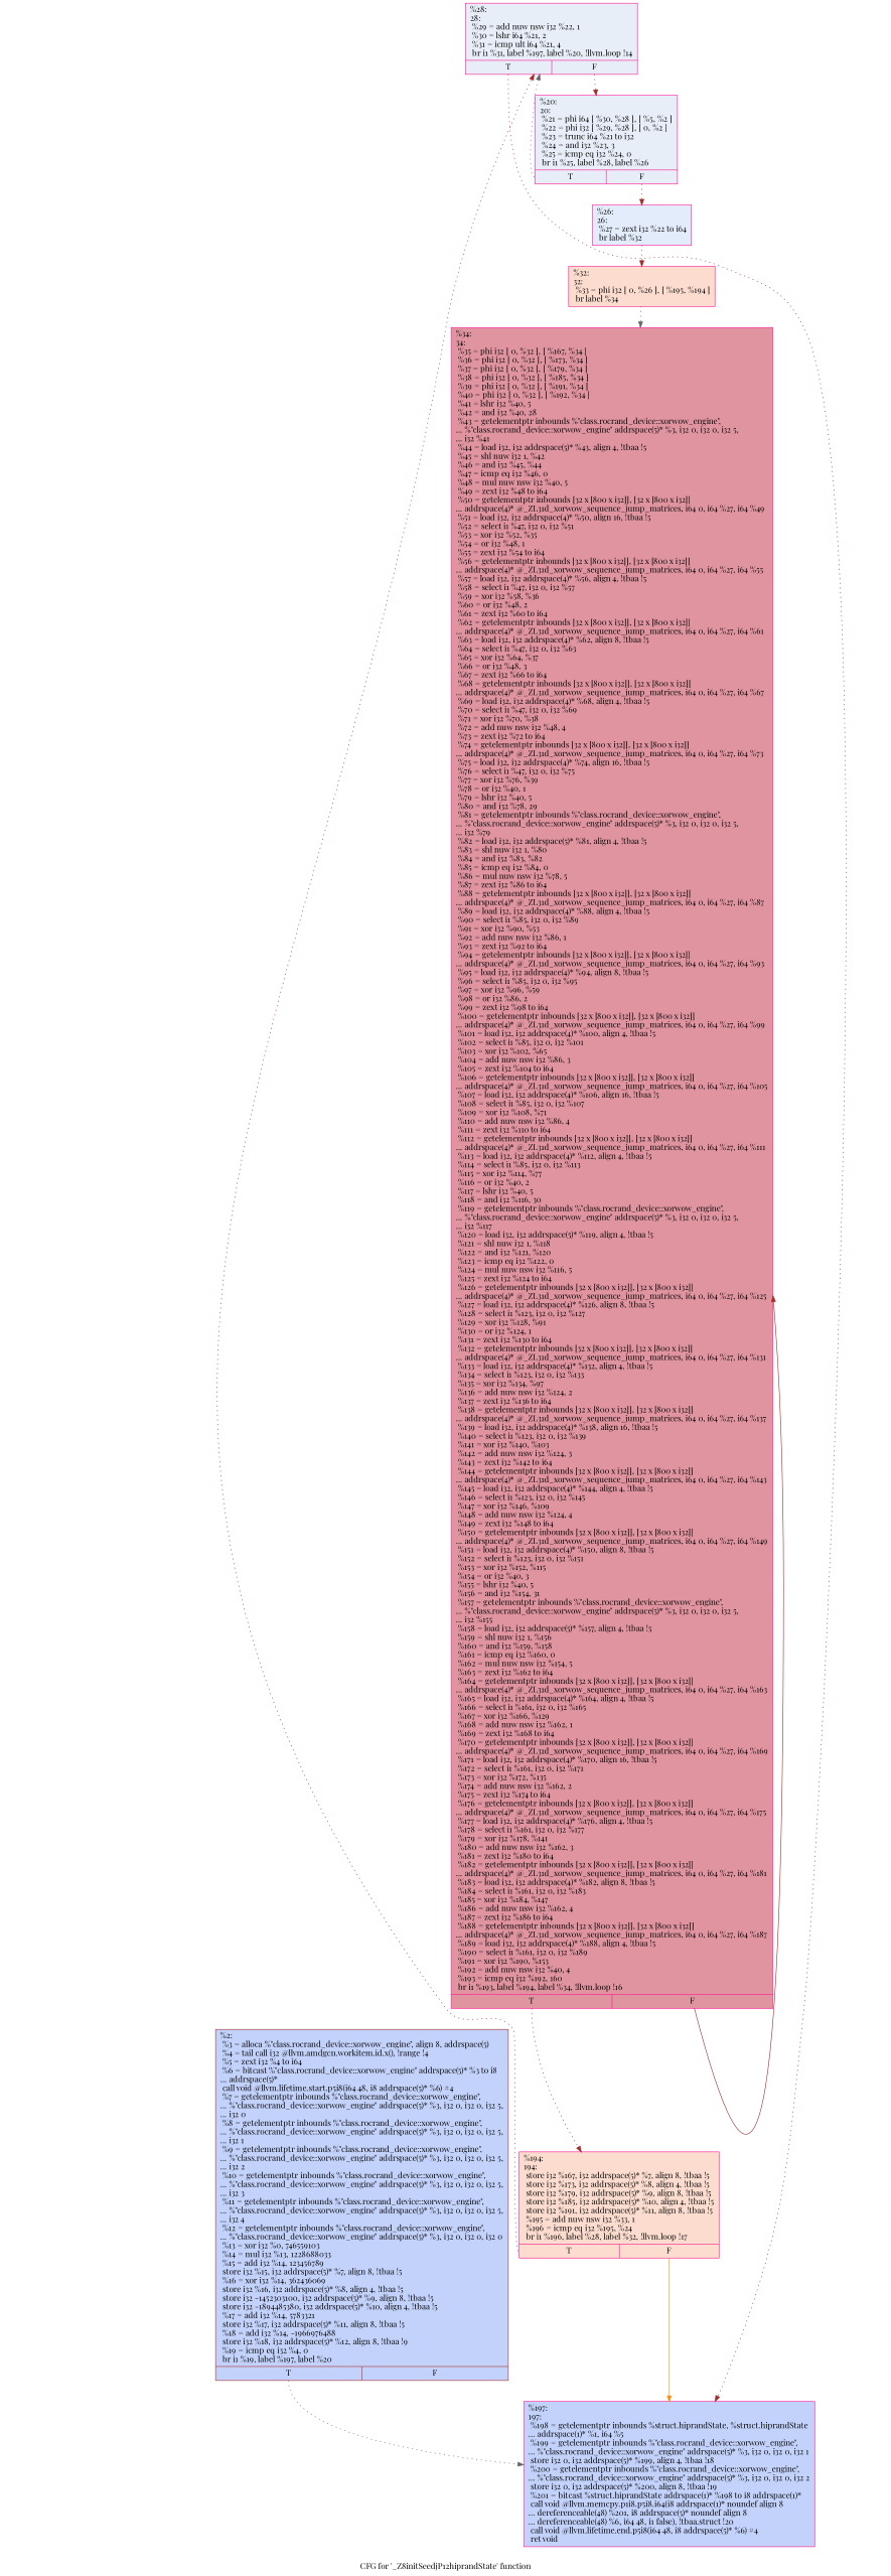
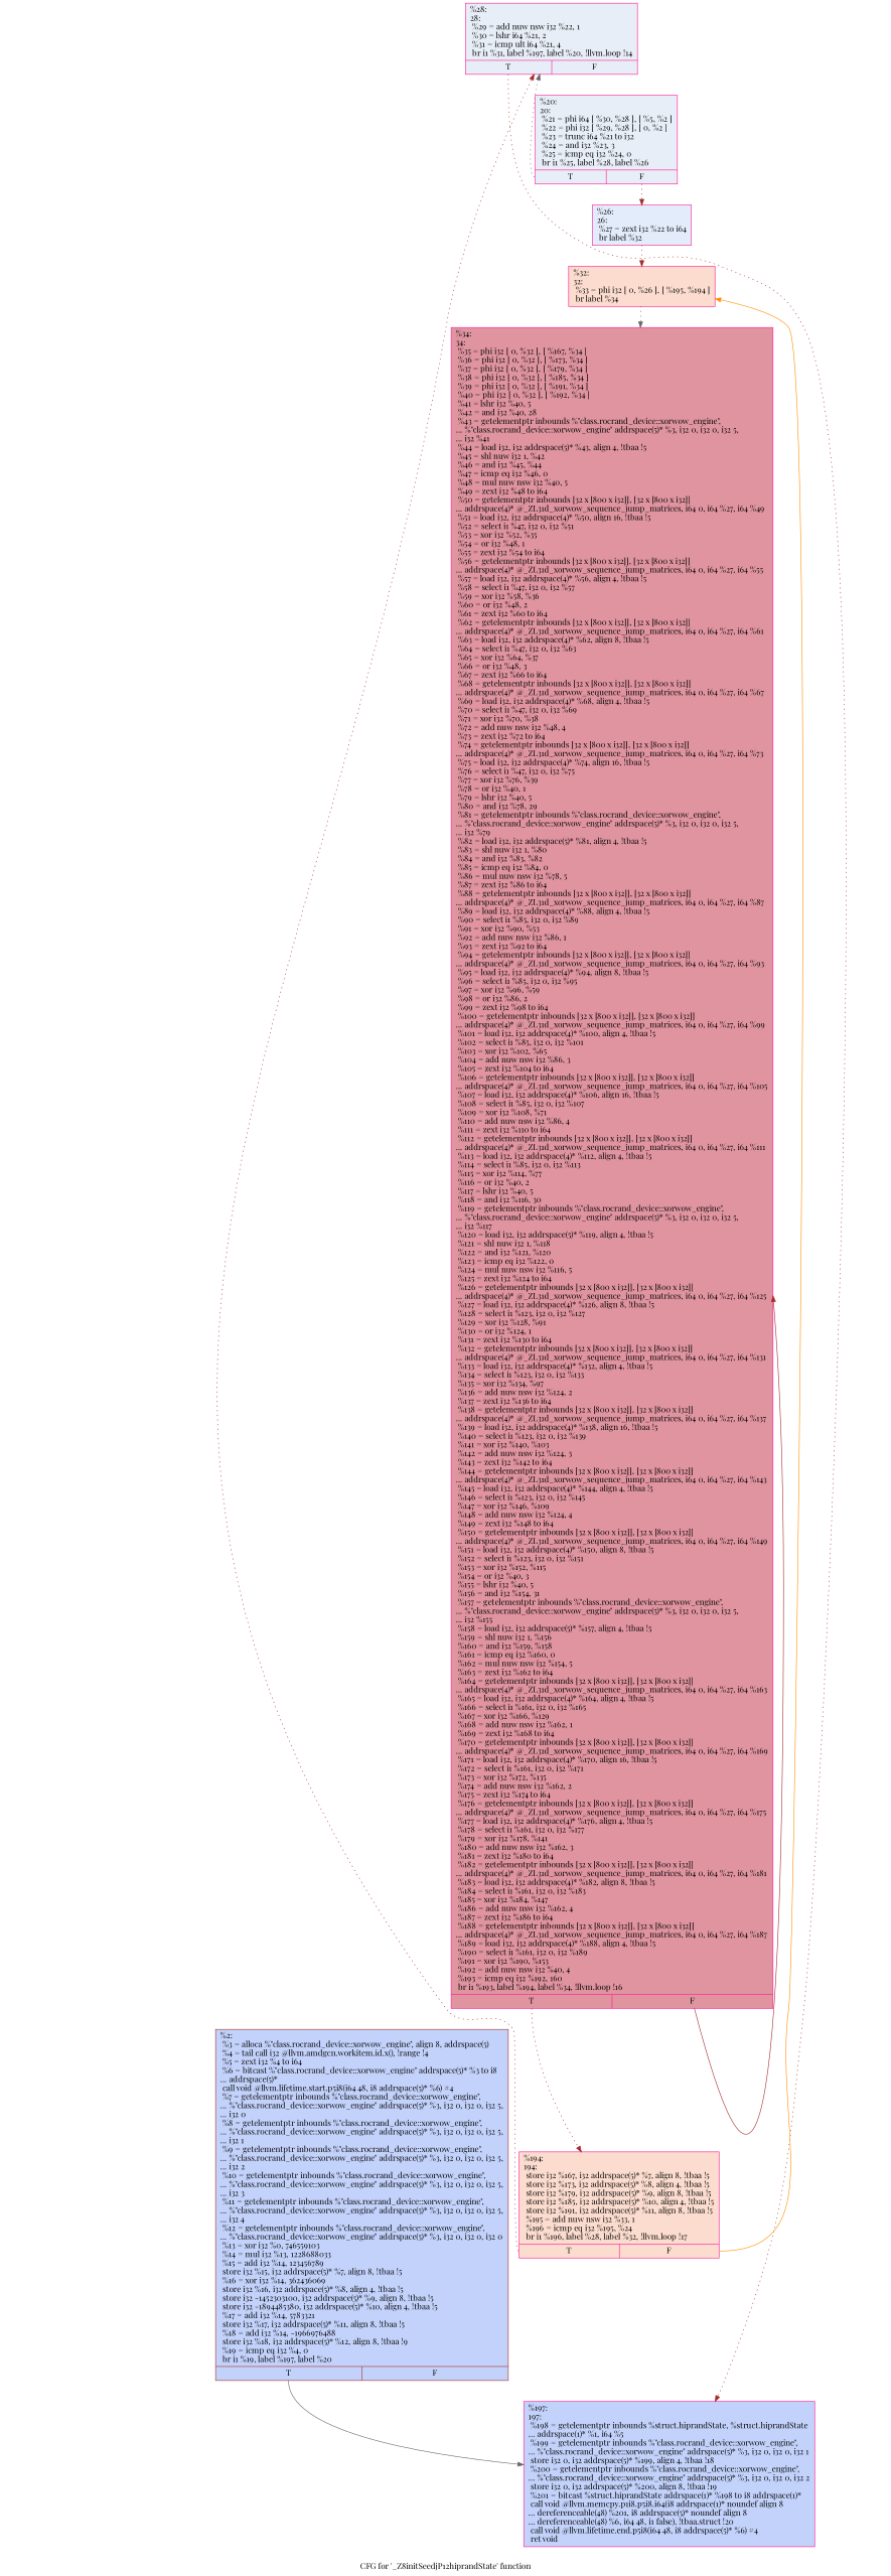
  digraph {
    fontname="Playfair Display"
    label="CFG for '_Z8initSeedjP12hiprandState' function"
    node [color=deeppink fillcolor="#779af770" fontname="Playfair Display" shape=record style=filled]
    edge [color=brown fontname="Playfair Display" style=dotted tailport=s0]
    n1 [color=brown label="{%2:\l  %3 = alloca %\"class.rocrand_device::xorwow_engine\", align 8, addrspace(5)\l  %4 = tail call i32 @llvm.amdgcn.workitem.id.x(), !range !4\l  %5 = zext i32 %4 to i64\l  %6 = bitcast %\"class.rocrand_device::xorwow_engine\" addrspace(5)* %3 to i8\l... addrspace(5)*\l  call void @llvm.lifetime.start.p5i8(i64 48, i8 addrspace(5)* %6) #4\l  %7 = getelementptr inbounds %\"class.rocrand_device::xorwow_engine\",\l... %\"class.rocrand_device::xorwow_engine\" addrspace(5)* %3, i32 0, i32 0, i32 5,\l... i32 0\l  %8 = getelementptr inbounds %\"class.rocrand_device::xorwow_engine\",\l... %\"class.rocrand_device::xorwow_engine\" addrspace(5)* %3, i32 0, i32 0, i32 5,\l... i32 1\l  %9 = getelementptr inbounds %\"class.rocrand_device::xorwow_engine\",\l... %\"class.rocrand_device::xorwow_engine\" addrspace(5)* %3, i32 0, i32 0, i32 5,\l... i32 2\l  %10 = getelementptr inbounds %\"class.rocrand_device::xorwow_engine\",\l... %\"class.rocrand_device::xorwow_engine\" addrspace(5)* %3, i32 0, i32 0, i32 5,\l... i32 3\l  %11 = getelementptr inbounds %\"class.rocrand_device::xorwow_engine\",\l... %\"class.rocrand_device::xorwow_engine\" addrspace(5)* %3, i32 0, i32 0, i32 5,\l... i32 4\l  %12 = getelementptr inbounds %\"class.rocrand_device::xorwow_engine\",\l... %\"class.rocrand_device::xorwow_engine\" addrspace(5)* %3, i32 0, i32 0, i32 0\l  %13 = xor i32 %0, 746559103\l  %14 = mul i32 %13, 1228688033\l  %15 = add i32 %14, 123456789\l  store i32 %15, i32 addrspace(5)* %7, align 8, !tbaa !5\l  %16 = xor i32 %14, 362436069\l  store i32 %16, i32 addrspace(5)* %8, align 4, !tbaa !5\l  store i32 -1452303100, i32 addrspace(5)* %9, align 8, !tbaa !5\l  store i32 -1894485380, i32 addrspace(5)* %10, align 4, !tbaa !5\l  %17 = add i32 %14, 5783321\l  store i32 %17, i32 addrspace(5)* %11, align 8, !tbaa !5\l  %18 = add i32 %14, -1966976488\l  store i32 %18, i32 addrspace(5)* %12, align 8, !tbaa !9\l  %19 = icmp eq i32 %4, 0\l  br i1 %19, label %197, label %20\l|{<s0>T|<s1>F}}"]
    n2 [label="{%197:\l197:                                              \l  %198 = getelementptr inbounds %struct.hiprandState, %struct.hiprandState\l... addrspace(1)* %1, i64 %5\l  %199 = getelementptr inbounds %\"class.rocrand_device::xorwow_engine\",\l... %\"class.rocrand_device::xorwow_engine\" addrspace(5)* %3, i32 0, i32 0, i32 1\l  store i32 0, i32 addrspace(5)* %199, align 4, !tbaa !18\l  %200 = getelementptr inbounds %\"class.rocrand_device::xorwow_engine\",\l... %\"class.rocrand_device::xorwow_engine\" addrspace(5)* %3, i32 0, i32 0, i32 2\l  store i32 0, i32 addrspace(5)* %200, align 8, !tbaa !19\l  %201 = bitcast %struct.hiprandState addrspace(1)* %198 to i8 addrspace(1)*\l  call void @llvm.memcpy.p1i8.p5i8.i64(i8 addrspace(1)* noundef align 8\l... dereferenceable(48) %201, i8 addrspace(5)* noundef align 8\l... dereferenceable(48) %6, i64 48, i1 false), !tbaa.struct !20\l  call void @llvm.lifetime.end.p5i8(i64 48, i8 addrspace(5)* %6) #4\l  ret void\l}"]
    n3 [fillcolor="#cbd8ee70" label="{%20:\l20:                                               \l  %21 = phi i64 [ %30, %28 ], [ %5, %2 ]\l  %22 = phi i32 [ %29, %28 ], [ 0, %2 ]\l  %23 = trunc i64 %21 to i32\l  %24 = and i32 %23, 3\l  %25 = icmp eq i32 %24, 0\l  br i1 %25, label %28, label %26\l|{<s0>T|<s1>F}}"]
    n4 [fillcolor="#cbd8ee70" label="{%28:\l28:                                               \l  %29 = add nuw nsw i32 %22, 1\l  %30 = lshr i64 %21, 2\l  %31 = icmp ult i64 %21, 4\l  br i1 %31, label %197, label %20, !llvm.loop !14\l|{<s0>T|<s1>F}}"]
    n5 [fillcolor="#bfd3f670" label="{%26:\l26:                                               \l  %27 = zext i32 %22 to i64\l  br label %32\l}"]
    n6 [fillcolor="#f7af9170" label="{%32:\l32:                                               \l  %33 = phi i32 [ 0, %26 ], [ %195, %194 ]\l  br label %34\l}"]
    n7 [fillcolor="#b70d2870" label="{%34:\l34:                                               \l  %35 = phi i32 [ 0, %32 ], [ %167, %34 ]\l  %36 = phi i32 [ 0, %32 ], [ %173, %34 ]\l  %37 = phi i32 [ 0, %32 ], [ %179, %34 ]\l  %38 = phi i32 [ 0, %32 ], [ %185, %34 ]\l  %39 = phi i32 [ 0, %32 ], [ %191, %34 ]\l  %40 = phi i32 [ 0, %32 ], [ %192, %34 ]\l  %41 = lshr i32 %40, 5\l  %42 = and i32 %40, 28\l  %43 = getelementptr inbounds %\"class.rocrand_device::xorwow_engine\",\l... %\"class.rocrand_device::xorwow_engine\" addrspace(5)* %3, i32 0, i32 0, i32 5,\l... i32 %41\l  %44 = load i32, i32 addrspace(5)* %43, align 4, !tbaa !5\l  %45 = shl nuw i32 1, %42\l  %46 = and i32 %45, %44\l  %47 = icmp eq i32 %46, 0\l  %48 = mul nuw nsw i32 %40, 5\l  %49 = zext i32 %48 to i64\l  %50 = getelementptr inbounds [32 x [800 x i32]], [32 x [800 x i32]]\l... addrspace(4)* @_ZL31d_xorwow_sequence_jump_matrices, i64 0, i64 %27, i64 %49\l  %51 = load i32, i32 addrspace(4)* %50, align 16, !tbaa !5\l  %52 = select i1 %47, i32 0, i32 %51\l  %53 = xor i32 %52, %35\l  %54 = or i32 %48, 1\l  %55 = zext i32 %54 to i64\l  %56 = getelementptr inbounds [32 x [800 x i32]], [32 x [800 x i32]]\l... addrspace(4)* @_ZL31d_xorwow_sequence_jump_matrices, i64 0, i64 %27, i64 %55\l  %57 = load i32, i32 addrspace(4)* %56, align 4, !tbaa !5\l  %58 = select i1 %47, i32 0, i32 %57\l  %59 = xor i32 %58, %36\l  %60 = or i32 %48, 2\l  %61 = zext i32 %60 to i64\l  %62 = getelementptr inbounds [32 x [800 x i32]], [32 x [800 x i32]]\l... addrspace(4)* @_ZL31d_xorwow_sequence_jump_matrices, i64 0, i64 %27, i64 %61\l  %63 = load i32, i32 addrspace(4)* %62, align 8, !tbaa !5\l  %64 = select i1 %47, i32 0, i32 %63\l  %65 = xor i32 %64, %37\l  %66 = or i32 %48, 3\l  %67 = zext i32 %66 to i64\l  %68 = getelementptr inbounds [32 x [800 x i32]], [32 x [800 x i32]]\l... addrspace(4)* @_ZL31d_xorwow_sequence_jump_matrices, i64 0, i64 %27, i64 %67\l  %69 = load i32, i32 addrspace(4)* %68, align 4, !tbaa !5\l  %70 = select i1 %47, i32 0, i32 %69\l  %71 = xor i32 %70, %38\l  %72 = add nuw nsw i32 %48, 4\l  %73 = zext i32 %72 to i64\l  %74 = getelementptr inbounds [32 x [800 x i32]], [32 x [800 x i32]]\l... addrspace(4)* @_ZL31d_xorwow_sequence_jump_matrices, i64 0, i64 %27, i64 %73\l  %75 = load i32, i32 addrspace(4)* %74, align 16, !tbaa !5\l  %76 = select i1 %47, i32 0, i32 %75\l  %77 = xor i32 %76, %39\l  %78 = or i32 %40, 1\l  %79 = lshr i32 %40, 5\l  %80 = and i32 %78, 29\l  %81 = getelementptr inbounds %\"class.rocrand_device::xorwow_engine\",\l... %\"class.rocrand_device::xorwow_engine\" addrspace(5)* %3, i32 0, i32 0, i32 5,\l... i32 %79\l  %82 = load i32, i32 addrspace(5)* %81, align 4, !tbaa !5\l  %83 = shl nuw i32 1, %80\l  %84 = and i32 %83, %82\l  %85 = icmp eq i32 %84, 0\l  %86 = mul nuw nsw i32 %78, 5\l  %87 = zext i32 %86 to i64\l  %88 = getelementptr inbounds [32 x [800 x i32]], [32 x [800 x i32]]\l... addrspace(4)* @_ZL31d_xorwow_sequence_jump_matrices, i64 0, i64 %27, i64 %87\l  %89 = load i32, i32 addrspace(4)* %88, align 4, !tbaa !5\l  %90 = select i1 %85, i32 0, i32 %89\l  %91 = xor i32 %90, %53\l  %92 = add nuw nsw i32 %86, 1\l  %93 = zext i32 %92 to i64\l  %94 = getelementptr inbounds [32 x [800 x i32]], [32 x [800 x i32]]\l... addrspace(4)* @_ZL31d_xorwow_sequence_jump_matrices, i64 0, i64 %27, i64 %93\l  %95 = load i32, i32 addrspace(4)* %94, align 8, !tbaa !5\l  %96 = select i1 %85, i32 0, i32 %95\l  %97 = xor i32 %96, %59\l  %98 = or i32 %86, 2\l  %99 = zext i32 %98 to i64\l  %100 = getelementptr inbounds [32 x [800 x i32]], [32 x [800 x i32]]\l... addrspace(4)* @_ZL31d_xorwow_sequence_jump_matrices, i64 0, i64 %27, i64 %99\l  %101 = load i32, i32 addrspace(4)* %100, align 4, !tbaa !5\l  %102 = select i1 %85, i32 0, i32 %101\l  %103 = xor i32 %102, %65\l  %104 = add nuw nsw i32 %86, 3\l  %105 = zext i32 %104 to i64\l  %106 = getelementptr inbounds [32 x [800 x i32]], [32 x [800 x i32]]\l... addrspace(4)* @_ZL31d_xorwow_sequence_jump_matrices, i64 0, i64 %27, i64 %105\l  %107 = load i32, i32 addrspace(4)* %106, align 16, !tbaa !5\l  %108 = select i1 %85, i32 0, i32 %107\l  %109 = xor i32 %108, %71\l  %110 = add nuw nsw i32 %86, 4\l  %111 = zext i32 %110 to i64\l  %112 = getelementptr inbounds [32 x [800 x i32]], [32 x [800 x i32]]\l... addrspace(4)* @_ZL31d_xorwow_sequence_jump_matrices, i64 0, i64 %27, i64 %111\l  %113 = load i32, i32 addrspace(4)* %112, align 4, !tbaa !5\l  %114 = select i1 %85, i32 0, i32 %113\l  %115 = xor i32 %114, %77\l  %116 = or i32 %40, 2\l  %117 = lshr i32 %40, 5\l  %118 = and i32 %116, 30\l  %119 = getelementptr inbounds %\"class.rocrand_device::xorwow_engine\",\l... %\"class.rocrand_device::xorwow_engine\" addrspace(5)* %3, i32 0, i32 0, i32 5,\l... i32 %117\l  %120 = load i32, i32 addrspace(5)* %119, align 4, !tbaa !5\l  %121 = shl nuw i32 1, %118\l  %122 = and i32 %121, %120\l  %123 = icmp eq i32 %122, 0\l  %124 = mul nuw nsw i32 %116, 5\l  %125 = zext i32 %124 to i64\l  %126 = getelementptr inbounds [32 x [800 x i32]], [32 x [800 x i32]]\l... addrspace(4)* @_ZL31d_xorwow_sequence_jump_matrices, i64 0, i64 %27, i64 %125\l  %127 = load i32, i32 addrspace(4)* %126, align 8, !tbaa !5\l  %128 = select i1 %123, i32 0, i32 %127\l  %129 = xor i32 %128, %91\l  %130 = or i32 %124, 1\l  %131 = zext i32 %130 to i64\l  %132 = getelementptr inbounds [32 x [800 x i32]], [32 x [800 x i32]]\l... addrspace(4)* @_ZL31d_xorwow_sequence_jump_matrices, i64 0, i64 %27, i64 %131\l  %133 = load i32, i32 addrspace(4)* %132, align 4, !tbaa !5\l  %134 = select i1 %123, i32 0, i32 %133\l  %135 = xor i32 %134, %97\l  %136 = add nuw nsw i32 %124, 2\l  %137 = zext i32 %136 to i64\l  %138 = getelementptr inbounds [32 x [800 x i32]], [32 x [800 x i32]]\l... addrspace(4)* @_ZL31d_xorwow_sequence_jump_matrices, i64 0, i64 %27, i64 %137\l  %139 = load i32, i32 addrspace(4)* %138, align 16, !tbaa !5\l  %140 = select i1 %123, i32 0, i32 %139\l  %141 = xor i32 %140, %103\l  %142 = add nuw nsw i32 %124, 3\l  %143 = zext i32 %142 to i64\l  %144 = getelementptr inbounds [32 x [800 x i32]], [32 x [800 x i32]]\l... addrspace(4)* @_ZL31d_xorwow_sequence_jump_matrices, i64 0, i64 %27, i64 %143\l  %145 = load i32, i32 addrspace(4)* %144, align 4, !tbaa !5\l  %146 = select i1 %123, i32 0, i32 %145\l  %147 = xor i32 %146, %109\l  %148 = add nuw nsw i32 %124, 4\l  %149 = zext i32 %148 to i64\l  %150 = getelementptr inbounds [32 x [800 x i32]], [32 x [800 x i32]]\l... addrspace(4)* @_ZL31d_xorwow_sequence_jump_matrices, i64 0, i64 %27, i64 %149\l  %151 = load i32, i32 addrspace(4)* %150, align 8, !tbaa !5\l  %152 = select i1 %123, i32 0, i32 %151\l  %153 = xor i32 %152, %115\l  %154 = or i32 %40, 3\l  %155 = lshr i32 %40, 5\l  %156 = and i32 %154, 31\l  %157 = getelementptr inbounds %\"class.rocrand_device::xorwow_engine\",\l... %\"class.rocrand_device::xorwow_engine\" addrspace(5)* %3, i32 0, i32 0, i32 5,\l... i32 %155\l  %158 = load i32, i32 addrspace(5)* %157, align 4, !tbaa !5\l  %159 = shl nuw i32 1, %156\l  %160 = and i32 %159, %158\l  %161 = icmp eq i32 %160, 0\l  %162 = mul nuw nsw i32 %154, 5\l  %163 = zext i32 %162 to i64\l  %164 = getelementptr inbounds [32 x [800 x i32]], [32 x [800 x i32]]\l... addrspace(4)* @_ZL31d_xorwow_sequence_jump_matrices, i64 0, i64 %27, i64 %163\l  %165 = load i32, i32 addrspace(4)* %164, align 4, !tbaa !5\l  %166 = select i1 %161, i32 0, i32 %165\l  %167 = xor i32 %166, %129\l  %168 = add nuw nsw i32 %162, 1\l  %169 = zext i32 %168 to i64\l  %170 = getelementptr inbounds [32 x [800 x i32]], [32 x [800 x i32]]\l... addrspace(4)* @_ZL31d_xorwow_sequence_jump_matrices, i64 0, i64 %27, i64 %169\l  %171 = load i32, i32 addrspace(4)* %170, align 16, !tbaa !5\l  %172 = select i1 %161, i32 0, i32 %171\l  %173 = xor i32 %172, %135\l  %174 = add nuw nsw i32 %162, 2\l  %175 = zext i32 %174 to i64\l  %176 = getelementptr inbounds [32 x [800 x i32]], [32 x [800 x i32]]\l... addrspace(4)* @_ZL31d_xorwow_sequence_jump_matrices, i64 0, i64 %27, i64 %175\l  %177 = load i32, i32 addrspace(4)* %176, align 4, !tbaa !5\l  %178 = select i1 %161, i32 0, i32 %177\l  %179 = xor i32 %178, %141\l  %180 = add nuw nsw i32 %162, 3\l  %181 = zext i32 %180 to i64\l  %182 = getelementptr inbounds [32 x [800 x i32]], [32 x [800 x i32]]\l... addrspace(4)* @_ZL31d_xorwow_sequence_jump_matrices, i64 0, i64 %27, i64 %181\l  %183 = load i32, i32 addrspace(4)* %182, align 8, !tbaa !5\l  %184 = select i1 %161, i32 0, i32 %183\l  %185 = xor i32 %184, %147\l  %186 = add nuw nsw i32 %162, 4\l  %187 = zext i32 %186 to i64\l  %188 = getelementptr inbounds [32 x [800 x i32]], [32 x [800 x i32]]\l... addrspace(4)* @_ZL31d_xorwow_sequence_jump_matrices, i64 0, i64 %27, i64 %187\l  %189 = load i32, i32 addrspace(4)* %188, align 4, !tbaa !5\l  %190 = select i1 %161, i32 0, i32 %189\l  %191 = xor i32 %190, %153\l  %192 = add nuw nsw i32 %40, 4\l  %193 = icmp eq i32 %192, 160\l  br i1 %193, label %194, label %34, !llvm.loop !16\l|{<s0>T|<s1>F}}"]
    n8 [fillcolor="#f7af9170" label="{%194:\l194:                                              \l  store i32 %167, i32 addrspace(5)* %7, align 8, !tbaa !5\l  store i32 %173, i32 addrspace(5)* %8, align 4, !tbaa !5\l  store i32 %179, i32 addrspace(5)* %9, align 8, !tbaa !5\l  store i32 %185, i32 addrspace(5)* %10, align 4, !tbaa !5\l  store i32 %191, i32 addrspace(5)* %11, align 8, !tbaa !5\l  %195 = add nuw nsw i32 %33, 1\l  %196 = icmp eq i32 %195, %24\l  br i1 %196, label %28, label %32, !llvm.loop !17\l|{<s0>T|<s1>F}}"]
-   n1 -> n2 [color=gray40]
+   n1 -> n2 [color=gray40 style=solid]
    n3 -> n4 [color=gray40]
    n3 -> n5 [tailport=s1]
    n4 -> n2
-   n4 -> n3 [tailport=s1]
    n5 -> n6
    n6 -> n7 [color=gray40]
    n7 -> n7 [style=solid tailport=s1]
    n7 -> n8
    n8 -> n4
-   n8 -> n2 [color=darkorange style=solid tailport=s1]
+   n8 -> n6 [color=darkorange style=solid tailport=s1]
  }
